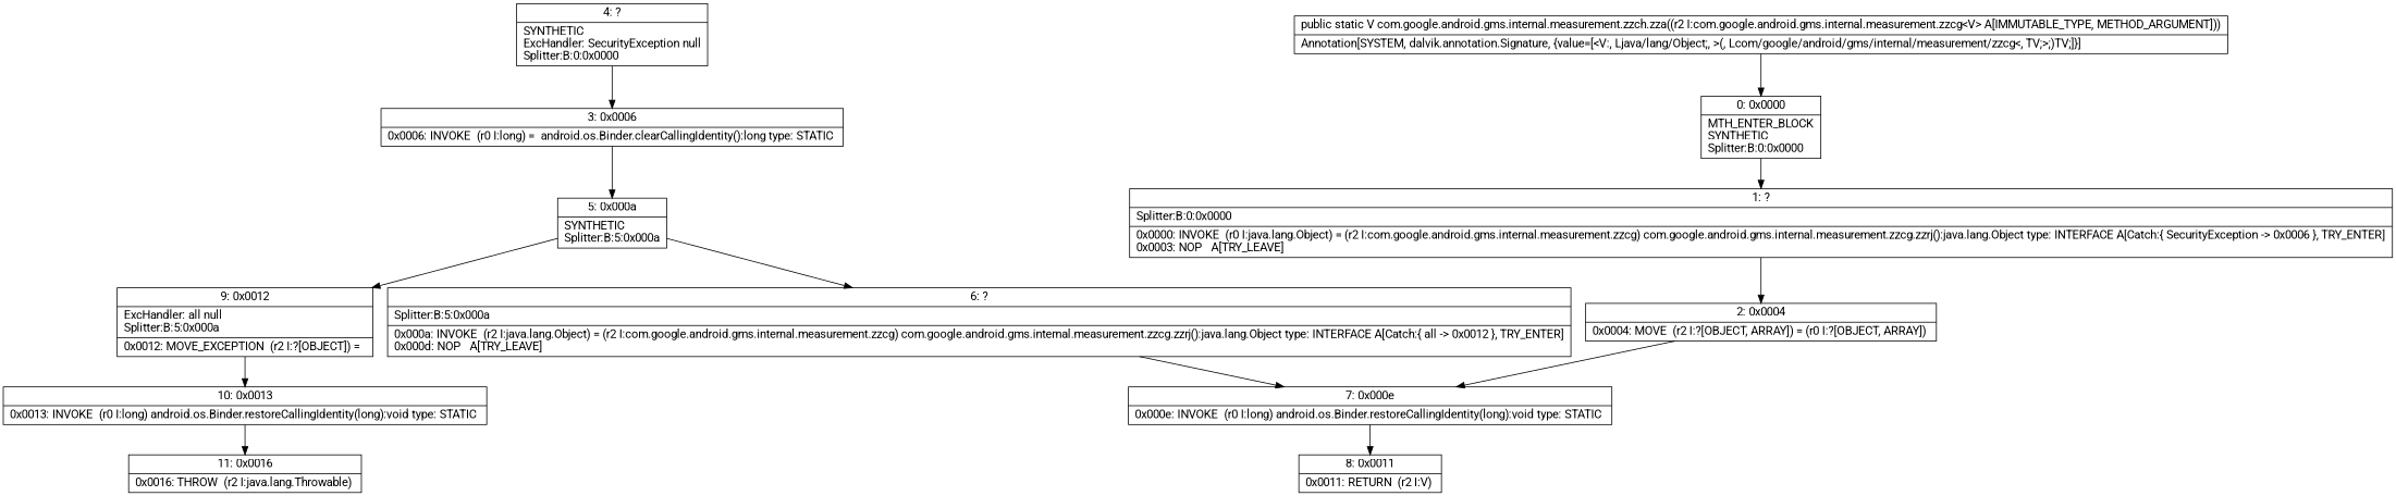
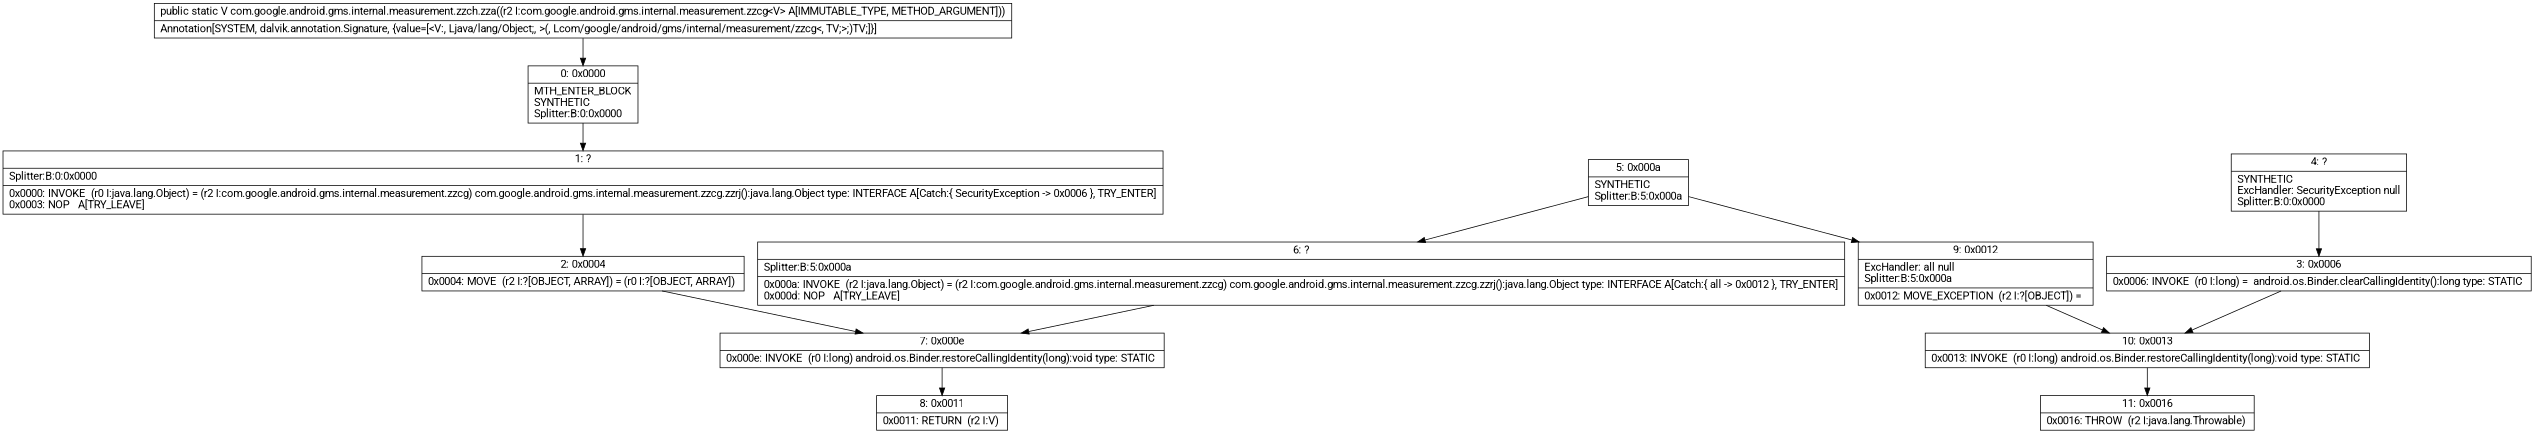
  digraph {
    fontname=Roboto
    node [fontname=Roboto shape=record]
    edge [fontname=Roboto]
    n1 [label="{0\:\ 0x0000|MTH_ENTER_BLOCK\lSYNTHETIC\lSplitter:B:0:0x0000\l}"]
    n2 [label="{1\:\ ?|Splitter:B:0:0x0000\l|0x0000: INVOKE  (r0 I:java.lang.Object) = (r2 I:com.google.android.gms.internal.measurement.zzcg) com.google.android.gms.internal.measurement.zzcg.zzrj():java.lang.Object type: INTERFACE A[Catch:\{ SecurityException \-\> 0x0006 \}, TRY_ENTER]\l0x0003: NOP   A[TRY_LEAVE]\l}"]
    n3 [label="{2\:\ 0x0004|0x0004: MOVE  (r2 I:?[OBJECT, ARRAY]) = (r0 I:?[OBJECT, ARRAY]) \l}"]
    n4 [label="{4\:\ ?|SYNTHETIC\lExcHandler: SecurityException null\lSplitter:B:0:0x0000\l}"]
    n5 [label="{3\:\ 0x0006|0x0006: INVOKE  (r0 I:long) =  android.os.Binder.clearCallingIdentity():long type: STATIC \l}"]
    n6 [label="{7\:\ 0x000e|0x000e: INVOKE  (r0 I:long) android.os.Binder.restoreCallingIdentity(long):void type: STATIC \l}"]
    n7 [label="{8\:\ 0x0011|0x0011: RETURN  (r2 I:V) \l}"]
    n8 [label="{5\:\ 0x000a|SYNTHETIC\lSplitter:B:5:0x000a\l}"]
    n9 [label="{6\:\ ?|Splitter:B:5:0x000a\l|0x000a: INVOKE  (r2 I:java.lang.Object) = (r2 I:com.google.android.gms.internal.measurement.zzcg) com.google.android.gms.internal.measurement.zzcg.zzrj():java.lang.Object type: INTERFACE A[Catch:\{ all \-\> 0x0012 \}, TRY_ENTER]\l0x000d: NOP   A[TRY_LEAVE]\l}"]
    n10 [label="{9\:\ 0x0012|ExcHandler: all null\lSplitter:B:5:0x000a\l|0x0012: MOVE_EXCEPTION  (r2 I:?[OBJECT]) =  \l}"]
    n11 [label="{10\:\ 0x0013|0x0013: INVOKE  (r0 I:long) android.os.Binder.restoreCallingIdentity(long):void type: STATIC \l}"]
    n12 [label="{11\:\ 0x0016|0x0016: THROW  (r2 I:java.lang.Throwable) \l}"]
    n13 [label="{public static V com.google.android.gms.internal.measurement.zzch.zza((r2 I:com.google.android.gms.internal.measurement.zzcg\<V\> A[IMMUTABLE_TYPE, METHOD_ARGUMENT]))  | Annotation[SYSTEM, dalvik.annotation.Signature, \{value=[\<V:, Ljava\/lang\/Object;, \>(, Lcom\/google\/android\/gms\/internal\/measurement\/zzcg\<, TV;\>;)TV;]\}]\l}"]
    n1 -> n2
    n2 -> n3
    n3 -> n6
    n4 -> n5
-   n5 -> n8
+   n5 -> n11
    n6 -> n7
    n8 -> n9
    n8 -> n10
    n9 -> n6
    n10 -> n11
    n11 -> n12
    n13 -> n1
  }
